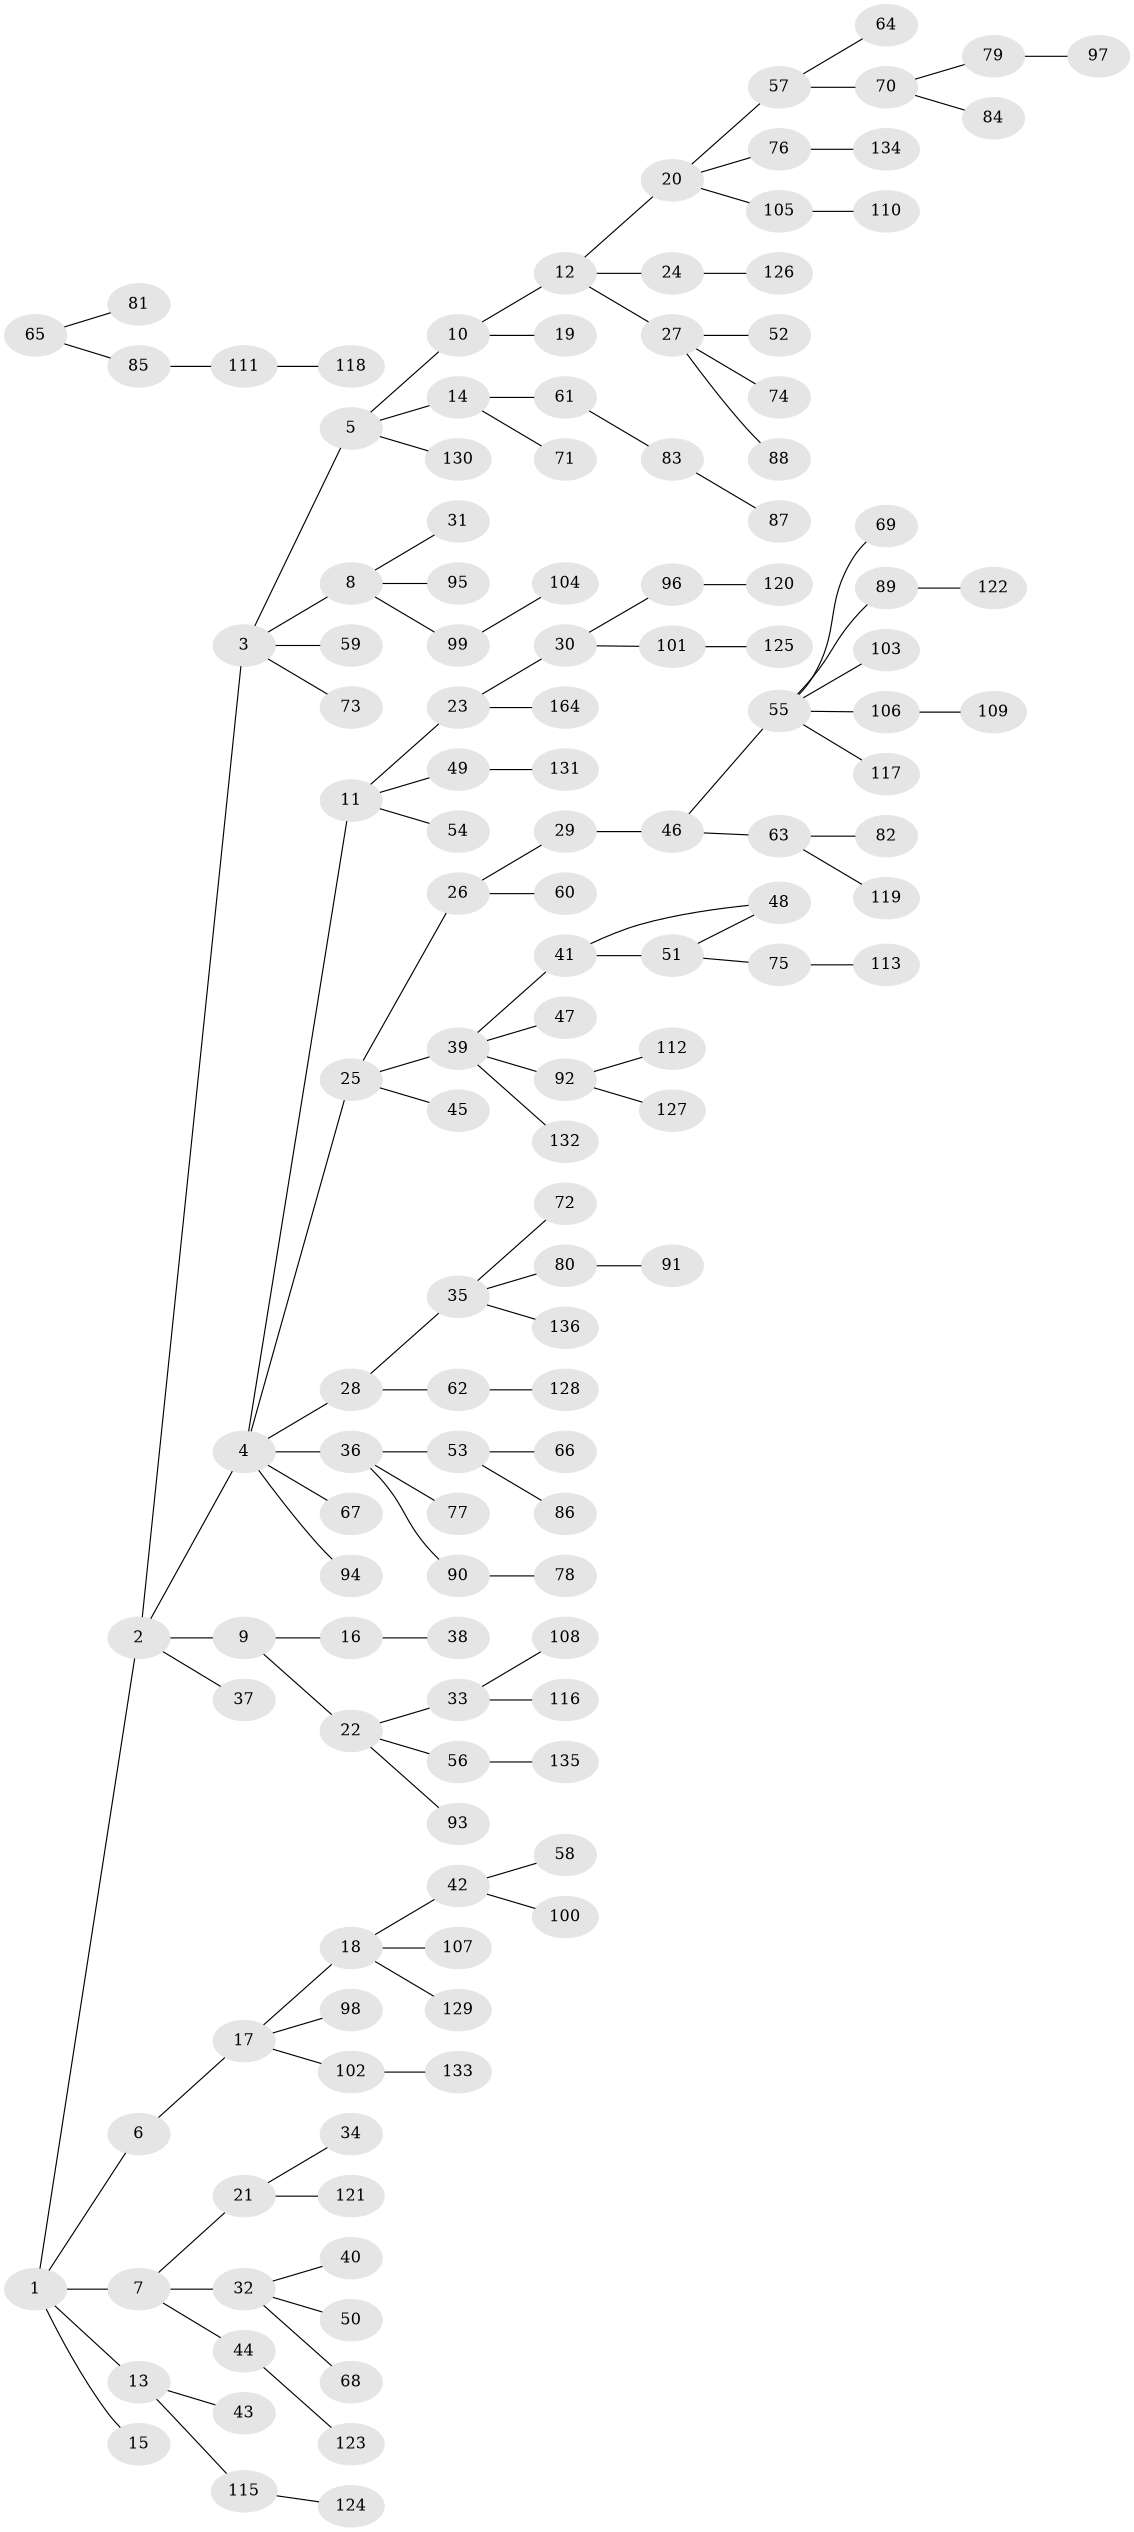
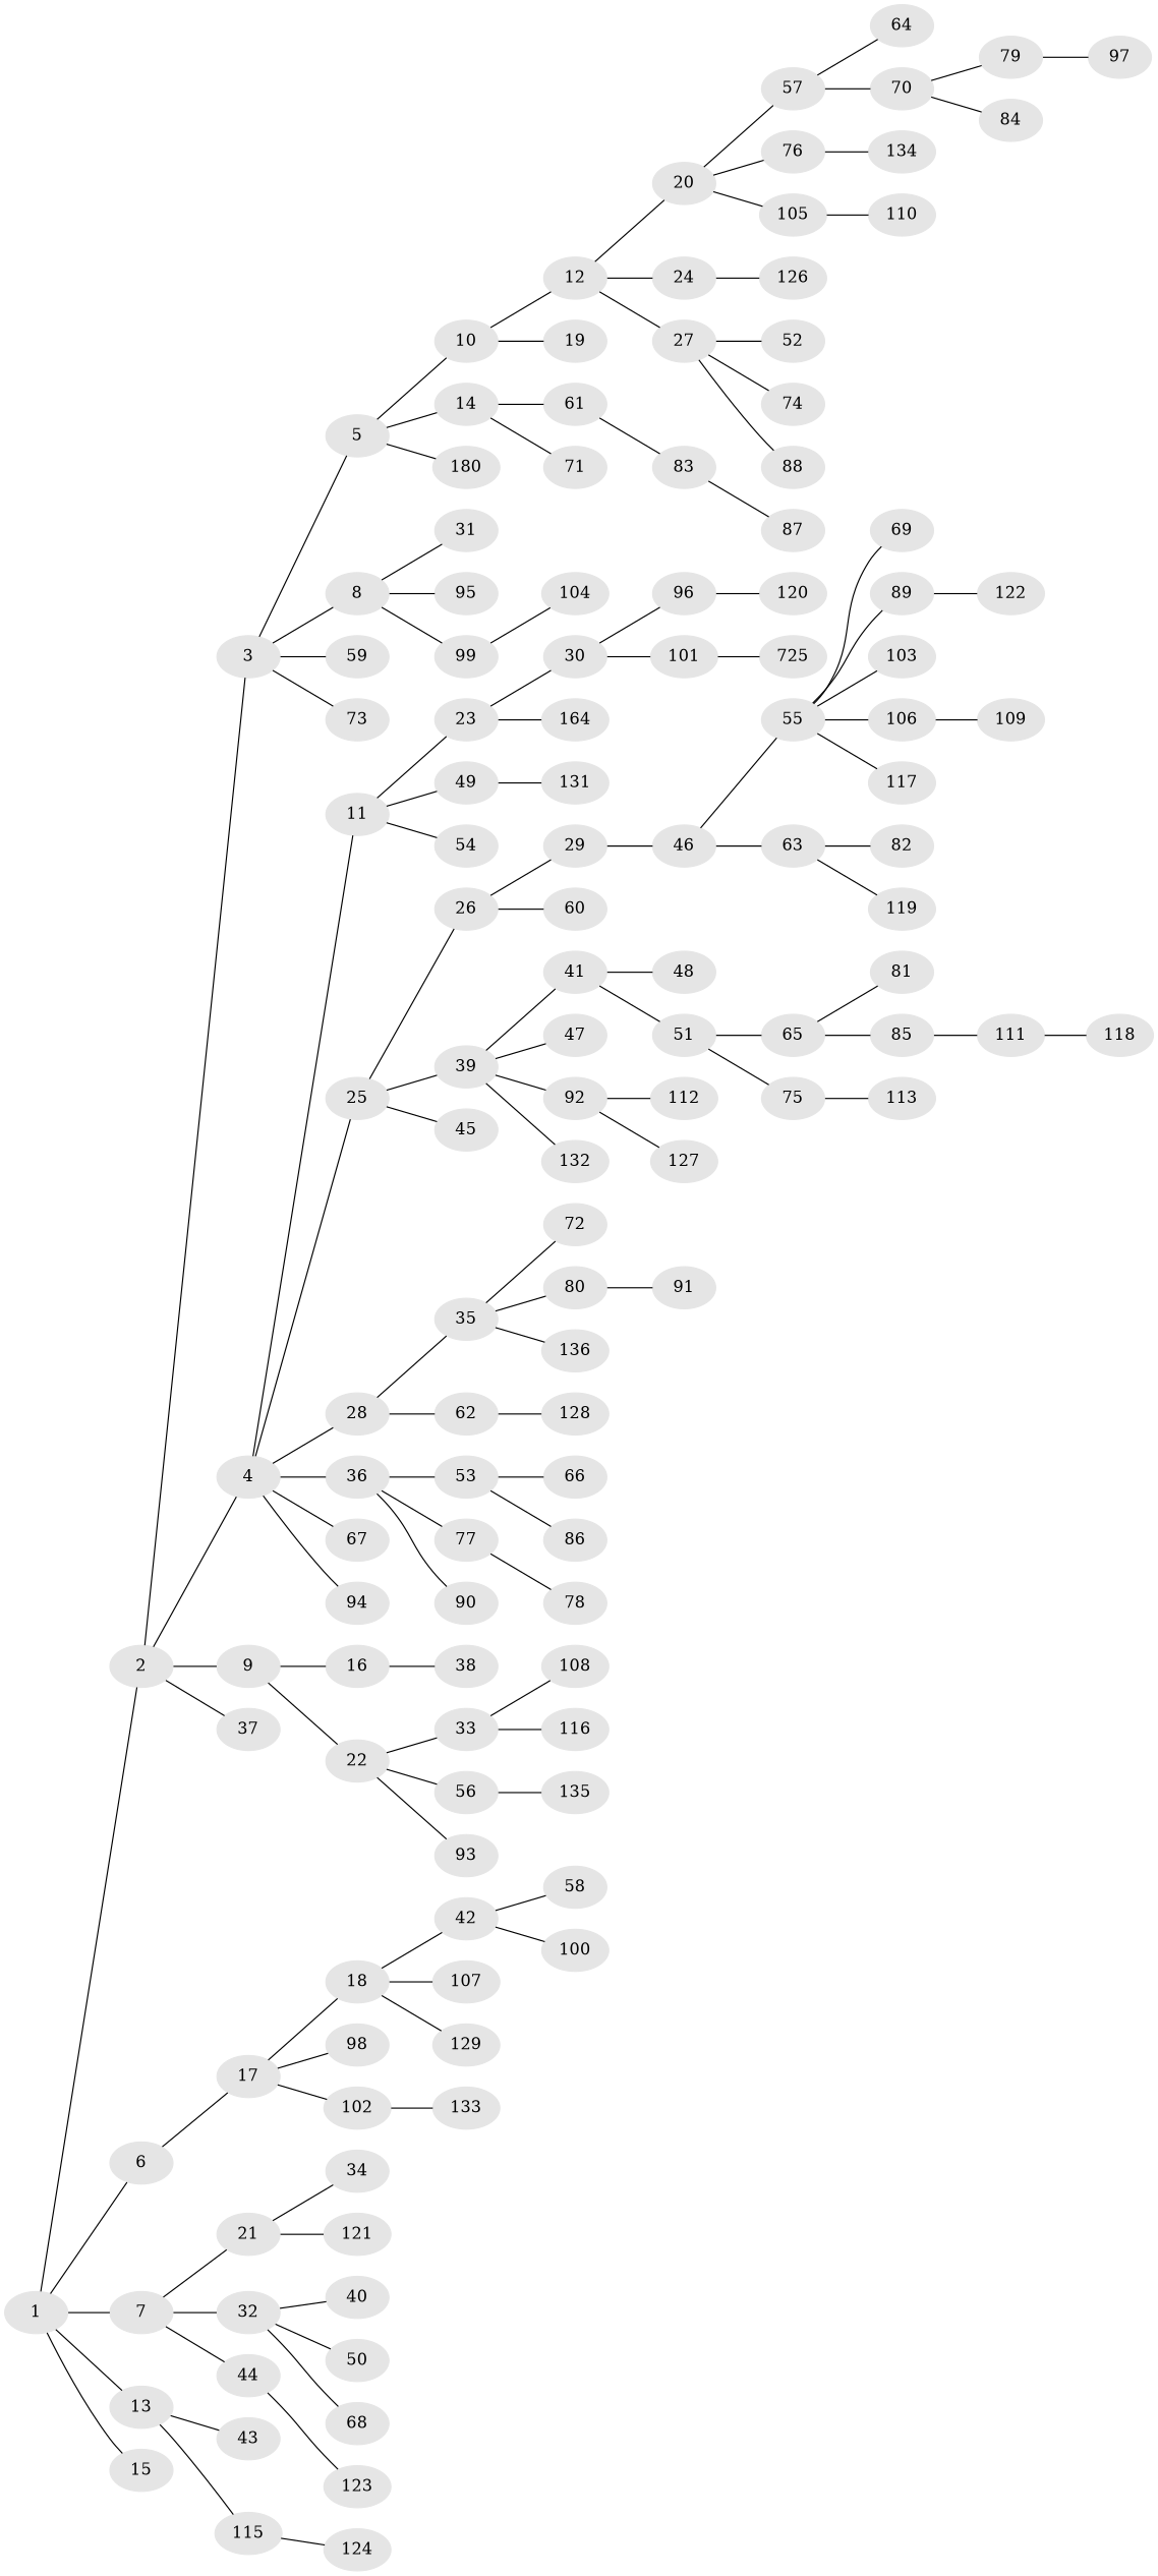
  graph {
    rankdir=LR
    node [color=gray90 style=filled]
    1
    2
    6
    7
    13
    15
    3
    4
    9
    37
    17
    21
    32
    44
    43
    115
    5
    8
    59
    73
    11
    25
    28
    36
    67
    94
    16
    22
    10
    14
-   130
+   130 [label=180]
    31
    95
    99
    23
    49
    54
    26
    39
    45
    35
    62
    53
    77
    90
    12
    19
    61
    71
    18
    98
    102
    34
    121
    40
    50
    68
    123
    104
    38
    33
    56
    93
    20
    24
    27
    30
    n68 [label=164]
    131
    57
    76
    105
    126
    52
    74
    88
    124
    83
    42
    107
    129
    133
    58
    100
    64
    70
    134
    110
    108
    116
    135
    96
    101
    29
    60
    41
    47
    92
    132
    46
    72
    80
    136
    128
    55
    63
    120
-   125
+   125 [label=725]
    91
    66
    86
    78
    48
    51
    112
    127
    65
    75
    69
    89
    103
    106
    117
    82
    119
    81
    85
    113
    122
    109
    79
    84
    87
    111
    97
    118
    1 -- 2
    1 -- 6
    1 -- 7
    1 -- 13
    1 -- 15
    2 -- 3
    2 -- 4
    2 -- 9
    2 -- 37
    6 -- 17
    7 -- 21
    7 -- 32
    7 -- 44
    13 -- 43
    13 -- 115
    3 -- 5
    3 -- 8
    3 -- 59
    3 -- 73
    4 -- 11
    4 -- 25
    4 -- 28
    4 -- 36
    4 -- 67
    4 -- 94
    9 -- 16
    9 -- 22
    17 -- 18
    17 -- 98
    17 -- 102
    21 -- 34
    21 -- 121
    32 -- 40
    32 -- 50
    32 -- 68
    44 -- 123
    115 -- 124
    5 -- 10
    5 -- 14
    5 -- 130
    8 -- 31
    8 -- 95
    8 -- 99
    11 -- 23
    11 -- 49
    11 -- 54
    25 -- 26
    25 -- 39
    25 -- 45
    28 -- 35
    28 -- 62
    36 -- 53
    36 -- 77
    36 -- 90
    16 -- 38
    22 -- 33
    22 -- 56
    22 -- 93
    10 -- 12
    10 -- 19
    14 -- 61
    14 -- 71
    99 -- 104
    23 -- 30
    23 -- n68
    49 -- 131
    26 -- 29
    26 -- 60
    39 -- 41
    39 -- 47
    39 -- 92
    39 -- 132
    35 -- 72
    35 -- 80
    35 -- 136
    62 -- 128
    53 -- 66
    53 -- 86
-   90 -- 78
+   77 -- 78
    12 -- 20
    12 -- 24
    12 -- 27
    61 -- 83
    18 -- 42
    18 -- 107
    18 -- 129
    102 -- 133
    33 -- 108
    33 -- 116
    56 -- 135
    20 -- 57
    20 -- 76
    20 -- 105
    24 -- 126
    27 -- 52
    27 -- 74
    27 -- 88
    30 -- 96
    30 -- 101
    57 -- 64
    57 -- 70
    76 -- 134
    105 -- 110
    83 -- 87
    42 -- 58
    42 -- 100
    70 -- 79
    70 -- 84
    96 -- 120
    101 -- 125
    29 -- 46
    41 -- 48
    41 -- 51
    92 -- 112
    92 -- 127
    46 -- 55
    46 -- 63
    80 -- 91
    55 -- 69
    55 -- 89
    55 -- 103
    55 -- 106
    55 -- 117
    63 -- 82
    63 -- 119
-   51 -- 48
+   51 -- 65
    51 -- 75
    65 -- 81
    65 -- 85
    75 -- 113
    89 -- 122
    106 -- 109
    85 -- 111
    79 -- 97
    111 -- 118
  }
